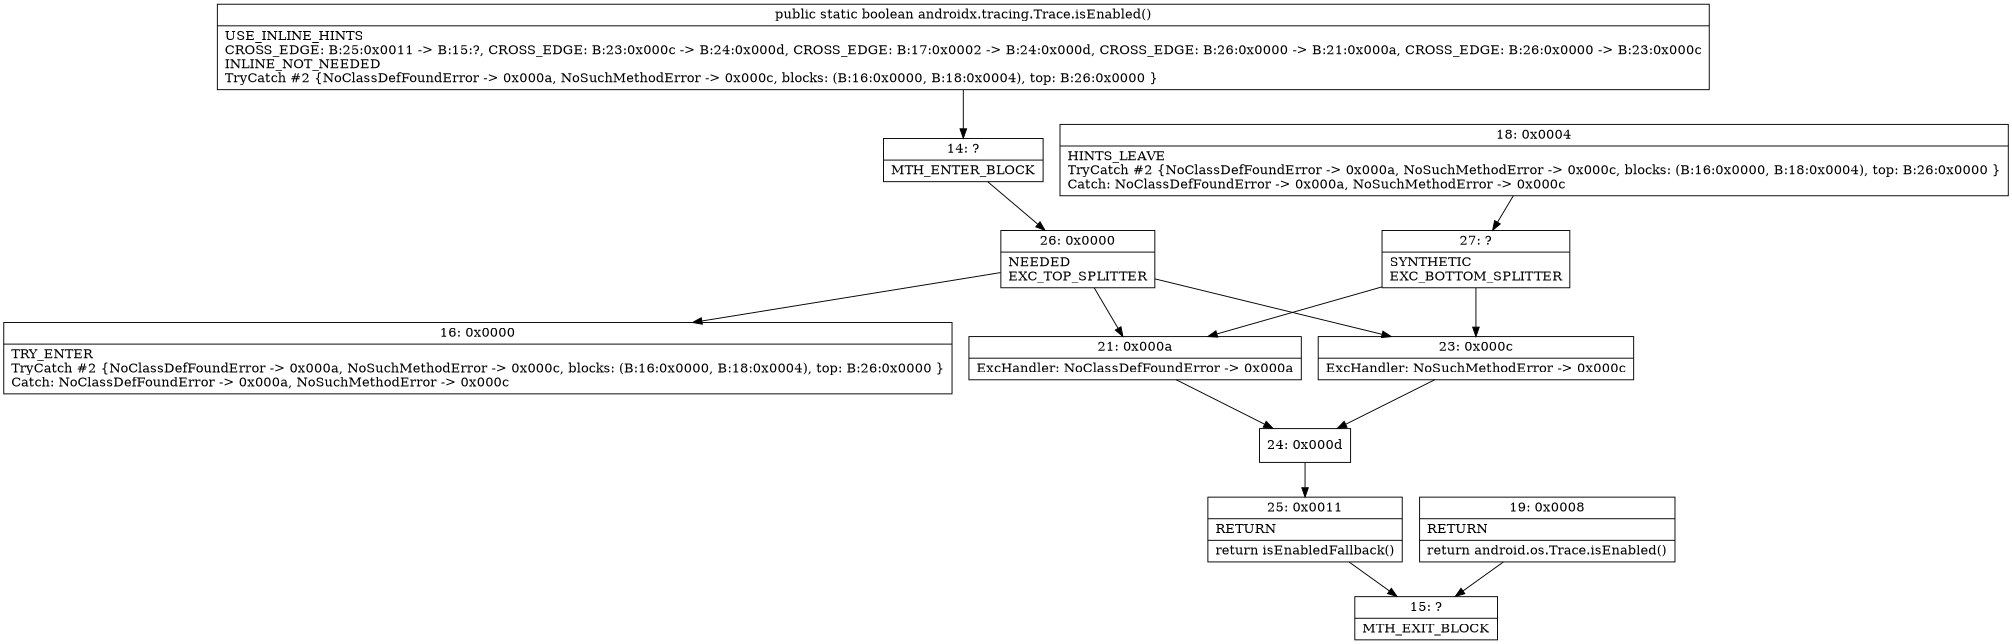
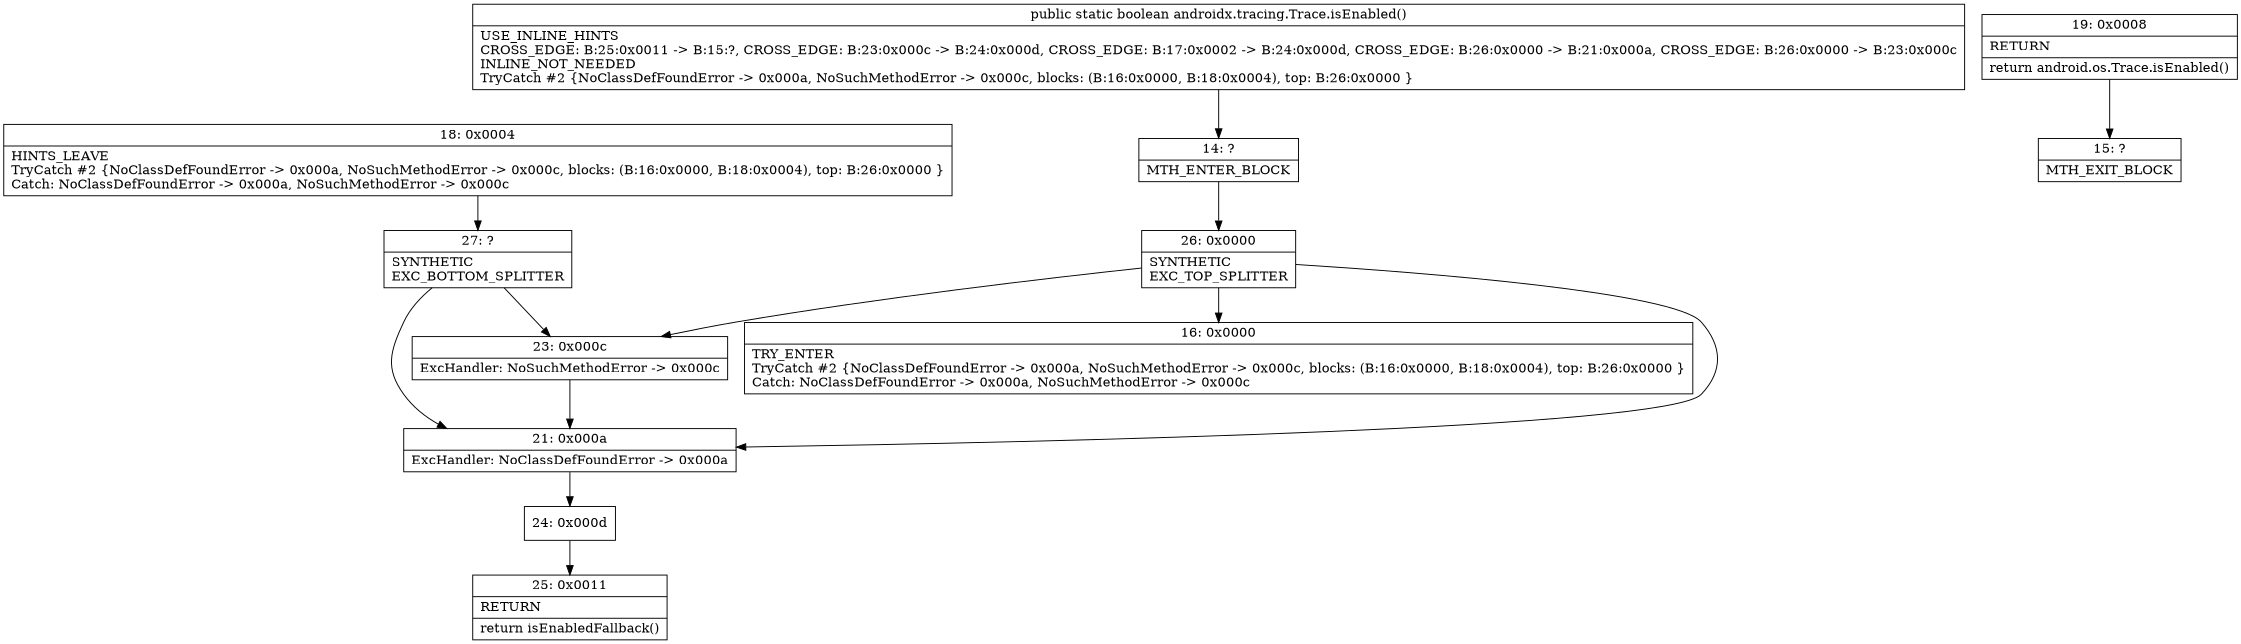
  digraph {
    node [shape=record]
    n1 [label="{14\:\ ?|MTH_ENTER_BLOCK\l}"]
-   n2 [label="{26\:\ 0x0000|NEEDED\lEXC_TOP_SPLITTER\l}"]
+   n2 [label="{26\:\ 0x0000|SYNTHETIC\lEXC_TOP_SPLITTER\l}"]
    n3 [label="{16\:\ 0x0000|TRY_ENTER\lTryCatch #2 \{NoClassDefFoundError \-\> 0x000a, NoSuchMethodError \-\> 0x000c, blocks: (B:16:0x0000, B:18:0x0004), top: B:26:0x0000 \}\lCatch: NoClassDefFoundError \-\> 0x000a, NoSuchMethodError \-\> 0x000c\l}"]
    n4 [label="{21\:\ 0x000a|ExcHandler: NoClassDefFoundError \-\> 0x000a\l}"]
    n5 [label="{23\:\ 0x000c|ExcHandler: NoSuchMethodError \-\> 0x000c\l}"]
    n6 [label="{24\:\ 0x000d}"]
    n7 [label="{18\:\ 0x0004|HINTS_LEAVE\lTryCatch #2 \{NoClassDefFoundError \-\> 0x000a, NoSuchMethodError \-\> 0x000c, blocks: (B:16:0x0000, B:18:0x0004), top: B:26:0x0000 \}\lCatch: NoClassDefFoundError \-\> 0x000a, NoSuchMethodError \-\> 0x000c\l}"]
    n8 [label="{27\:\ ?|SYNTHETIC\lEXC_BOTTOM_SPLITTER\l}"]
    n9 [label="{25\:\ 0x0011|RETURN\l|return isEnabledFallback()\l}"]
    n10 [label="{19\:\ 0x0008|RETURN\l|return android.os.Trace.isEnabled()\l}"]
    n11 [label="{15\:\ ?|MTH_EXIT_BLOCK\l}"]
    n12 [label="{public static boolean androidx.tracing.Trace.isEnabled()  | USE_INLINE_HINTS\lCROSS_EDGE: B:25:0x0011 \-\> B:15:?, CROSS_EDGE: B:23:0x000c \-\> B:24:0x000d, CROSS_EDGE: B:17:0x0002 \-\> B:24:0x000d, CROSS_EDGE: B:26:0x0000 \-\> B:21:0x000a, CROSS_EDGE: B:26:0x0000 \-\> B:23:0x000c\lINLINE_NOT_NEEDED\lTryCatch #2 \{NoClassDefFoundError \-\> 0x000a, NoSuchMethodError \-\> 0x000c, blocks: (B:16:0x0000, B:18:0x0004), top: B:26:0x0000 \}\l}"]
    n1 -> n2
    n2 -> n3
    n2 -> n4
    n2 -> n5
    n4 -> n6
-   n5 -> n6
+   n5 -> n4
    n6 -> n9
    n7 -> n8
    n8 -> n4
    n8 -> n5
-   n9 -> n11
    n10 -> n11
    n12 -> n1
  }
